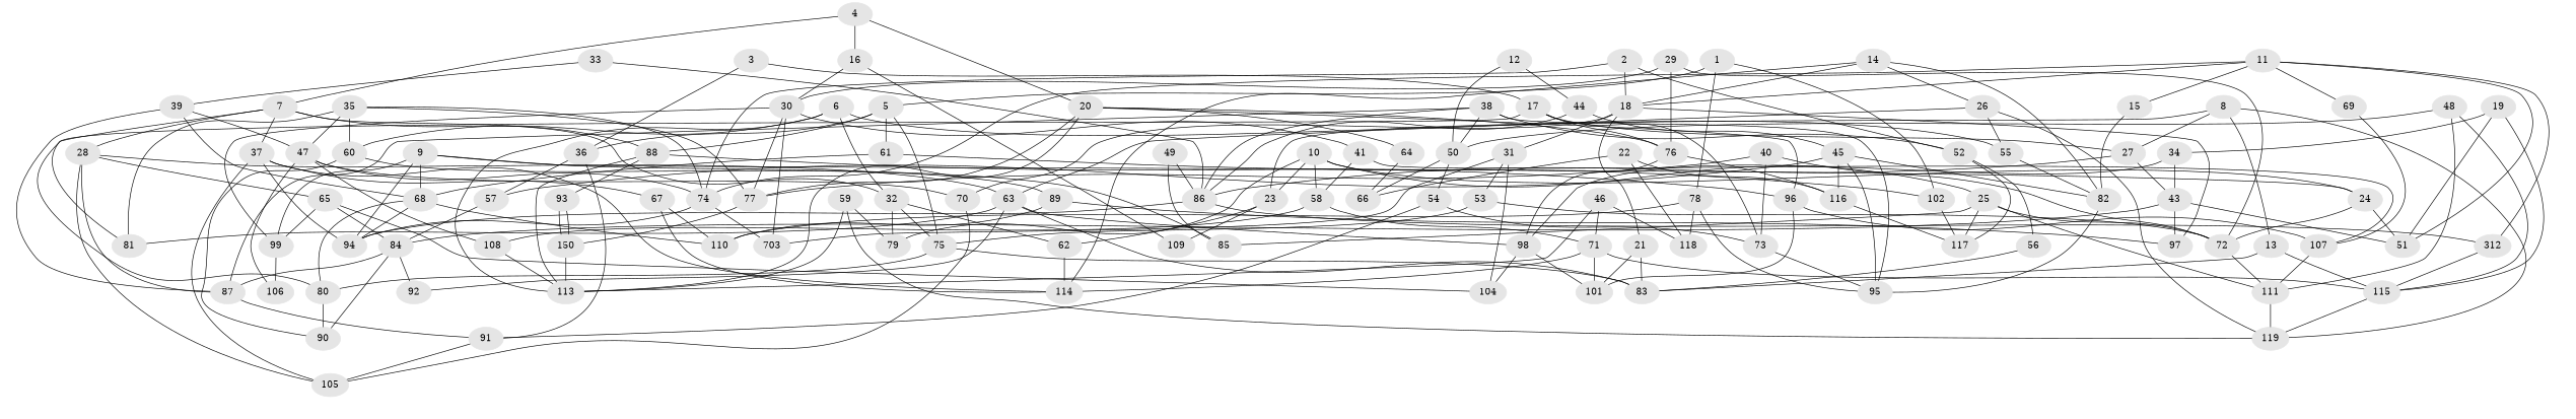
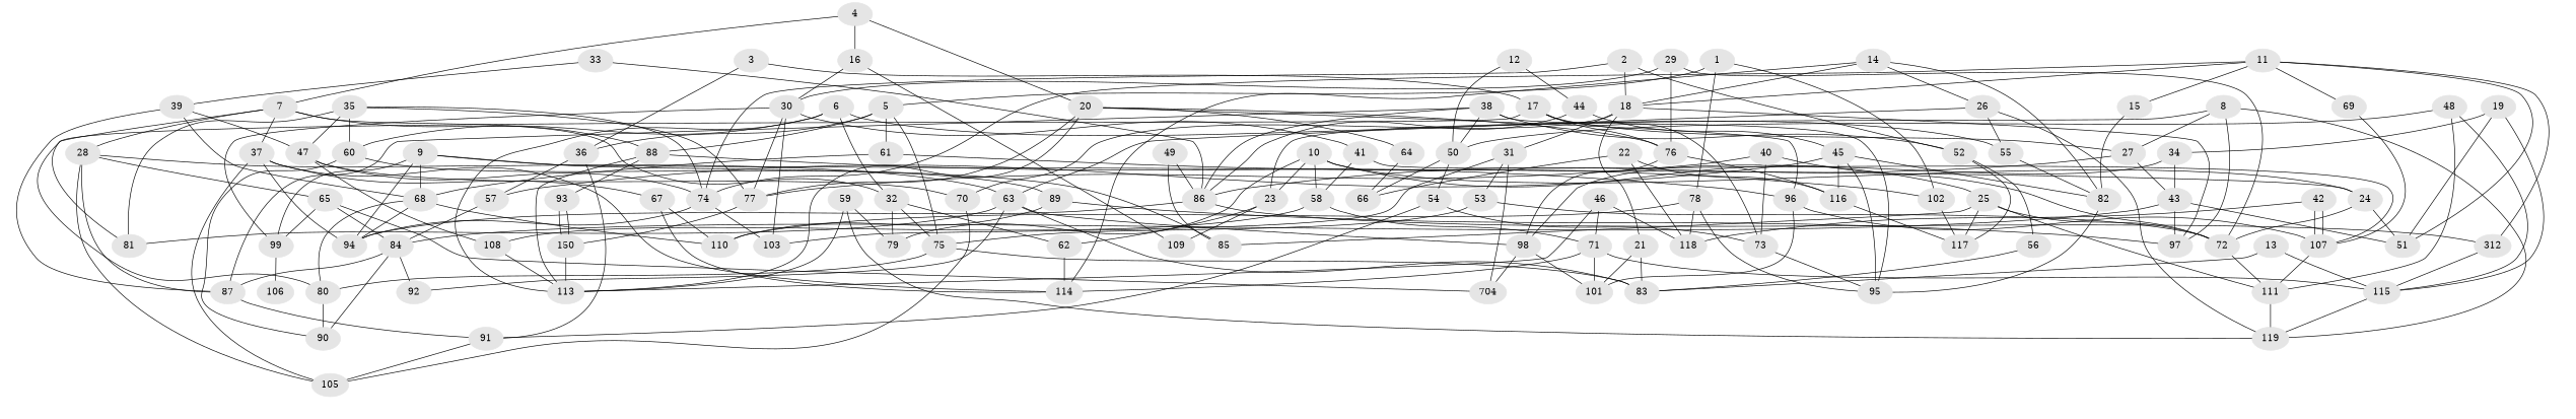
  graph {
    node [color=gray90 style=filled]
    1
    5
    78
    102
    36
    61
    75
    88
    118
    95
    110
    117
    2
    18
    52
    74
    97
    21
    31
    70
    56
    94
-   103 [label=703]
+   103
    3
    17
    27
    73
    76
    80
    57
    91
    4
    7
    16
    20
    32
    28
    37
    81
    30
    109
    113
    64
    77
    96
    68
    83
    93
    6
    55
    60
    79
    62
    82
    89
    90
    63
    65
    87
    105
    114
    67
    8
    23
    119
    43
    86
    9
    24
    85
    99
    51
    72
    106
    10
    25
    58
    111
    71
    108
    11
    15
    69
    n84 [label=312]
    107
    115
    12
    44
    50
    45
    66
    54
    13
    14
    26
    41
    116
    98
    101
    53
-   104
+   104 [label=704]
    19
    34
    n104 [label=150]
    22
    92
    84
    29
    33
    39
    47
    35
    38
    40
+   42
    46
    48
    49
    59
    1 -- 5
    1 -- 78
    1 -- 102
    5 -- 36
    5 -- 61
    5 -- 75
    5 -- 88
    78 -- 118
    78 -- 95
    78 -- 110
    102 -- 117
    36 -- 57
    36 -- 91
    61 -- 102
    61 -- 68
    75 -- 80
    75 -- 83
    88 -- 113
    88 -- 96
    88 -- 93
    2 -- 18
    2 -- 52
    2 -- 74
    18 -- 97
    18 -- 21
    18 -- 31
    18 -- 70
    52 -- 117
    52 -- 56
    74 -- 94
    74 -- 103
    21 -- 83
    21 -- 101
    31 -- 103
    31 -- 53
    31 -- 104
    70 -- 105
    56 -- 83
    3 -- 36
    3 -- 17
    17 -- 27
    17 -- 73
    17 -- 76
    17 -- 80
    27 -- 43
    27 -- 86
    73 -- 95
    76 -- 116
    76 -- 98
    80 -- 90
    57 -- 84
    91 -- 105
    4 -- 7
    4 -- 16
    4 -- 20
    7 -- 88
    7 -- 32
    7 -- 28
    7 -- 37
    7 -- 81
    16 -- 30
    16 -- 109
    20 -- 76
    20 -- 113
    20 -- 64
    20 -- 77
    20 -- 96
    32 -- 75
    32 -- 79
    32 -- 62
    28 -- 63
    28 -- 65
    28 -- 87
    28 -- 105
    37 -- 94
    37 -- 105
    37 -- 114
    37 -- 67
    30 -- 103
    30 -- 77
    30 -- 99
    30 -- 41
    64 -- 66
    77 -- n104
    96 -- 107
    96 -- 101
    68 -- 110
    68 -- 94
    68 -- 80
    93 -- n104
    93 -- n104
    6 -- 32
    6 -- 113
    6 -- 55
    6 -- 60
    55 -- 82
    60 -- 89
    60 -- 90
    62 -- 114
    82 -- 95
    89 -- 110
    89 -- 97
    63 -- 81
    63 -- 83
    63 -- 98
    63 -- 92
    65 -- 99
    65 -- 104
    65 -- 84
    87 -- 91
    67 -- 110
    67 -- 114
-   8 -- 13
+   8 -- 97
    8 -- 27
    8 -- 23
    8 -- 119
    23 -- 109
    23 -- 62
    43 -- 97
    43 -- 51
    43 -- 84
    86 -- 94
    86 -- n84
    9 -- 94
    9 -- 68
    9 -- 24
    9 -- 85
    9 -- 99
    24 -- 51
    24 -- 72
    99 -- 106
    72 -- 111
    10 -- 79
    10 -- 23
    10 -- 24
    10 -- 25
    10 -- 58
    25 -- 117
    25 -- 85
    25 -- 72
    25 -- 111
    58 -- 71
    58 -- 108
    111 -- 119
    71 -- 114
    71 -- 115
    71 -- 101
    108 -- 113
    11 -- 18
    11 -- 74
    11 -- 51
    11 -- 15
    11 -- 69
    11 -- n84
    15 -- 82
    69 -- 107
    n84 -- 115
    107 -- 111
    115 -- 119
    12 -- 44
    12 -- 50
    44 -- 86
    44 -- 45
    50 -- 66
    50 -- 54
    45 -- 95
    45 -- 57
    45 -- 82
    45 -- 116
    54 -- 73
    54 -- 91
    13 -- 83
    13 -- 115
    14 -- 18
    14 -- 82
    14 -- 114
    14 -- 26
    26 -- 55
    26 -- 63
    26 -- 119
    41 -- 58
    41 -- 107
    116 -- 117
    98 -- 101
    98 -- 104
    53 -- 75
    53 -- 72
    19 -- 51
    19 -- 115
    19 -- 34
    34 -- 43
    34 -- 98
    n104 -- 113
    22 -- 118
    22 -- 66
    22 -- 116
    84 -- 90
    84 -- 87
    84 -- 92
    29 -- 76
    29 -- 30
    29 -- 72
    33 -- 86
    33 -- 39
    39 -- 68
    39 -- 87
    39 -- 47
    47 -- 74
    47 -- 70
-   47 -- 106
    47 -- 108
    35 -- 74
    35 -- 81
    35 -- 77
    35 -- 60
    35 -- 47
    38 -- 95
    38 -- 52
    38 -- 87
    38 -- 86
    38 -- 50
    40 -- 73
    40 -- 77
    40 -- 72
+   42 -- 118
+   42 -- 107
+   42 -- 107
    46 -- 118
    46 -- 113
    46 -- 71
    48 -- 111
    48 -- 115
    48 -- 50
    49 -- 86
    49 -- 85
    59 -- 113
    59 -- 79
    59 -- 119
  }
